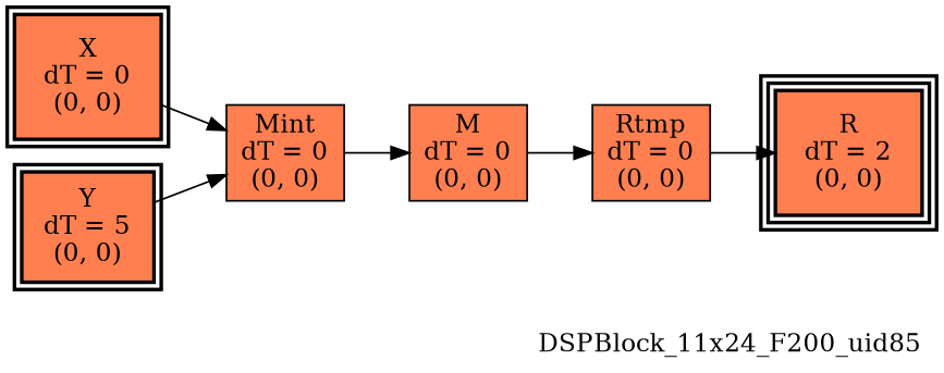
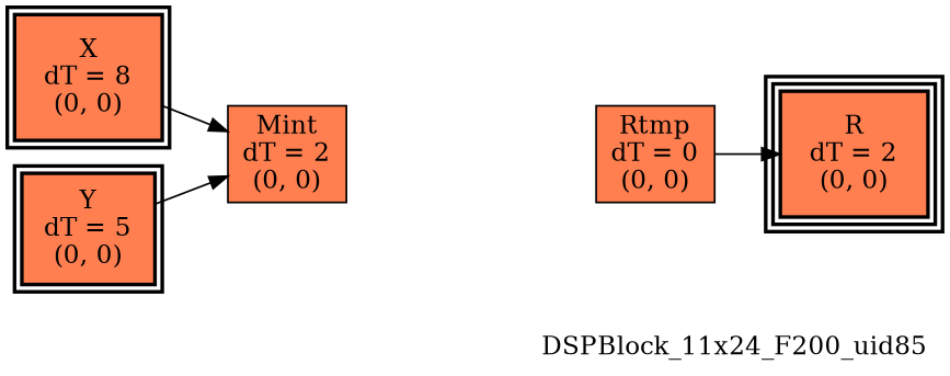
  digraph {
    label=DSPBlock_11x24_F200_uid85
    labeljust=right
    labelloc=bottom
    nodesep=0.25
    rankdir=LR
    ranksep=0.5
    node [color=black fillcolor=coral peripheries=1 shape=box style="bold, filled"]
    edge [arrowhead=normal arrowsize=1.0 arrowtail=normal color=black dir=forward]
-   n1 [label="X\ndT = 0\n(0, 0)" peripheries=2]
+   n1 [label="X\ndT = 8\n(0, 0)" peripheries=2]
    n2 [label="Y\ndT = 5\n(0, 0)" peripheries=2]
    n3 [label="R\ndT = 2\n(0, 0)" peripheries=3]
-   n4 [label="Mint\ndT = 0\n(0, 0)" style=filled]
-   n5 [label="M\ndT = 0\n(0, 0)" style=filled]
+   n4 [label="Mint\ndT = 2\n(0, 0)" style=filled]
    n6 [label="Rtmp\ndT = 0\n(0, 0)" style=filled]
    subgraph sub_1 {
      rank=same
      n1
      n2
    }
    subgraph sub_2 {
      rank=same
      n3
    }
    n1 -> n4
    n2 -> n4
-   n4 -> n5
-   n5 -> n6
    n6 -> n3
  }
